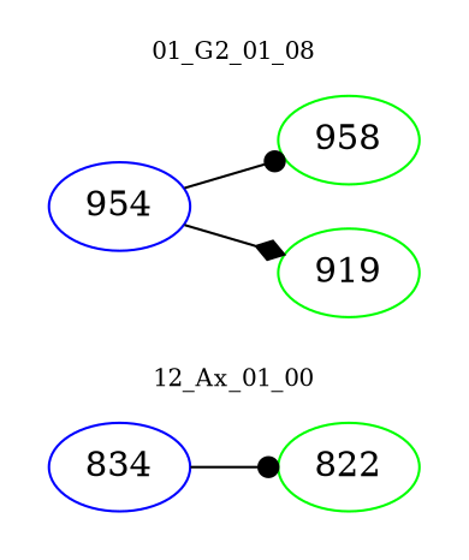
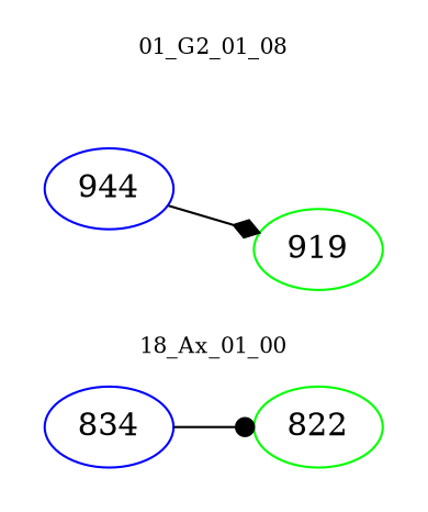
  digraph {
    rankdir=LR
    node [color=green]
    edge [arrowhead=dot color=black]
    n1 [color=blue label=834]
    n2 [label=822]
-   n3 [color=blue label=954]
+   n3 [color=blue label=944]
    n4 [label=919]
-   n5 [label=958]
    subgraph cluster_1 {
      color=white
      fontsize=10
-     label="12_Ax_01_00"
+     label="18_Ax_01_00"
      n1
      n2
    }
    subgraph cluster_2 {
      color=white
      fontsize=10
      label="01_G2_01_08"
      n3
      n4
-     n5
    }
    n1 -> n2
    n3 -> n4 [arrowhead=diamond]
-   n3 -> n5
  }
